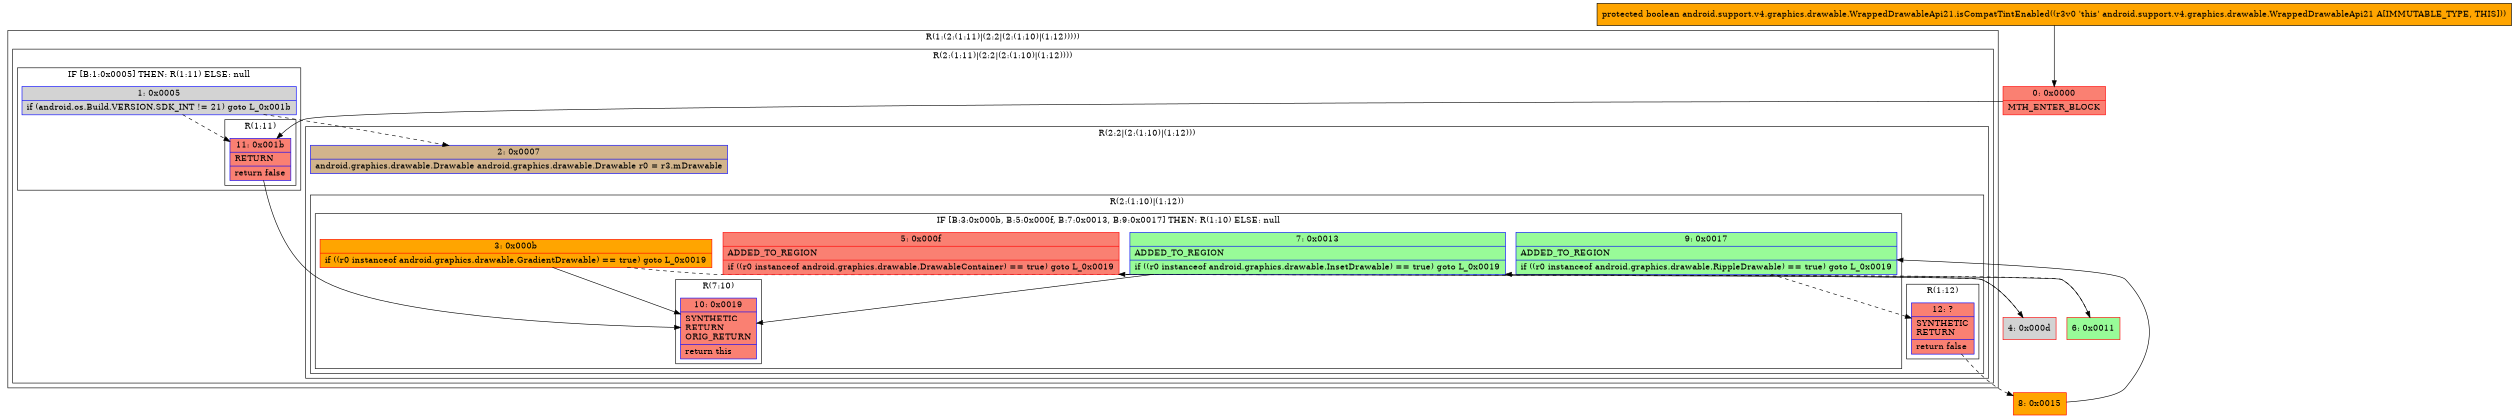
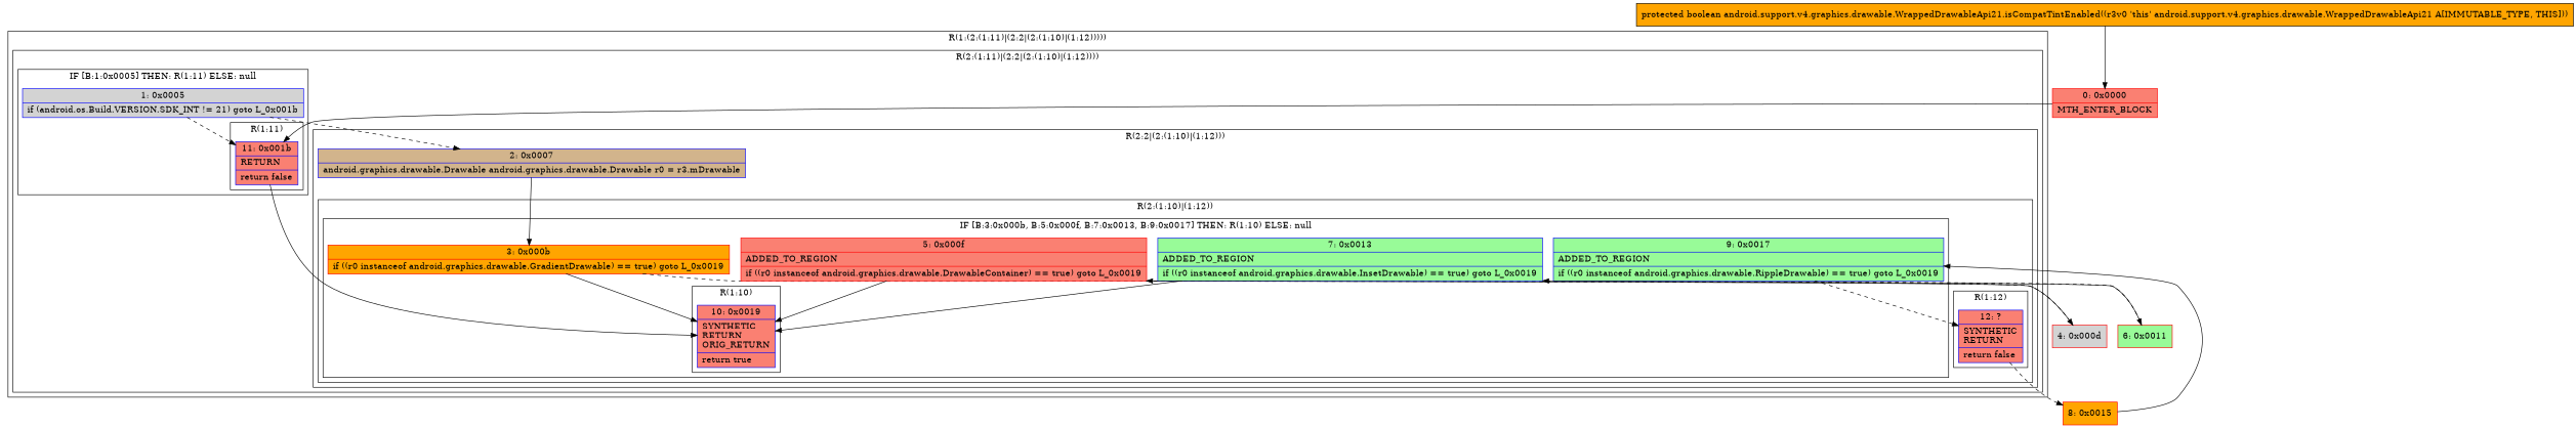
  digraph {
    node [color=blue fillcolor=salmon shape=record style=filled]
    n1 [label="{11\:\ 0x001b|RETURN\l|return false\l}"]
    n2 [fillcolor=lightgrey label="{1\:\ 0x0005|if (android.os.Build.VERSION.SDK_INT != 21) goto L_0x001b\l}"]
-   n3 [label="{10\:\ 0x0019|SYNTHETIC\lRETURN\lORIG_RETURN\l|return this\l}"]
+   n3 [label="{10\:\ 0x0019|SYNTHETIC\lRETURN\lORIG_RETURN\l|return true\l}"]
    n4 [color=red fillcolor=orange label="{3\:\ 0x000b|if ((r0 instanceof android.graphics.drawable.GradientDrawable) == true) goto L_0x0019\l}"]
    n5 [color=red label="{5\:\ 0x000f|ADDED_TO_REGION\l|if ((r0 instanceof android.graphics.drawable.DrawableContainer) == true) goto L_0x0019\l}"]
    n6 [fillcolor=palegreen label="{7\:\ 0x0013|ADDED_TO_REGION\l|if ((r0 instanceof android.graphics.drawable.InsetDrawable) == true) goto L_0x0019\l}"]
    n7 [fillcolor=palegreen label="{9\:\ 0x0017|ADDED_TO_REGION\l|if ((r0 instanceof android.graphics.drawable.RippleDrawable) == true) goto L_0x0019\l}"]
    n8 [label="{12\:\ ?|SYNTHETIC\lRETURN\l|return false\l}"]
    n9 [fillcolor=tan label="{2\:\ 0x0007|android.graphics.drawable.Drawable android.graphics.drawable.Drawable r0 = r3.mDrawable\l}"]
    n10 [color=red fillcolor=lightgrey label="{4\:\ 0x000d}"]
    n11 [color=red fillcolor=palegreen label="{6\:\ 0x0011}"]
    n12 [color=red fillcolor=orange label="{8\:\ 0x0015}"]
    n13 [color=red label="{0\:\ 0x0000|MTH_ENTER_BLOCK\l}"]
    n14 [fillcolor=orange label="{protected boolean android.support.v4.graphics.drawable.WrappedDrawableApi21.isCompatTintEnabled((r3v0 'this' android.support.v4.graphics.drawable.WrappedDrawableApi21 A[IMMUTABLE_TYPE, THIS])) }" color=""]
    subgraph cluster_1 {
      label="R(1:(2:(1:11)|(2:2|(2:(1:10)|(1:12)))))"
      subgraph cluster_2 {
        label="R(2:(1:11)|(2:2|(2:(1:10)|(1:12))))"
        subgraph cluster_3 {
          label="IF [B:1:0x0005] THEN: R(1:11) ELSE: null"
          n2
          subgraph cluster_4 {
            label="R(1:11)"
            n1
          }
        }
        subgraph cluster_5 {
          label="R(2:2|(2:(1:10)|(1:12)))"
          n9
          subgraph cluster_6 {
            label="R(2:(1:10)|(1:12))"
            subgraph cluster_7 {
              label="IF [B:3:0x000b, B:5:0x000f, B:7:0x0013, B:9:0x0017] THEN: R(1:10) ELSE: null"
              n4
              n5
              n6
              n7
              subgraph cluster_8 {
-               label="R(7:10)"
+               label="R(1:10)"
                n3
              }
            }
            subgraph cluster_9 {
              label="R(1:12)"
              n8
            }
          }
        }
      }
    }
    n1 -> n3
    n2 -> n1 [style=dashed]
    n2 -> n9 [style=dashed]
    n4 -> n3
    n4 -> n10 [style=dashed]
+   n5 -> n3
    n5 -> n11 [style=dashed]
    n6 -> n3
    n7 -> n8 [style=dashed]
    n8 -> n12 [style=dashed]
+   n9 -> n4
    n10 -> n5
    n11 -> n6
    n12 -> n7
    n13 -> n1
    n14 -> n13
  }
